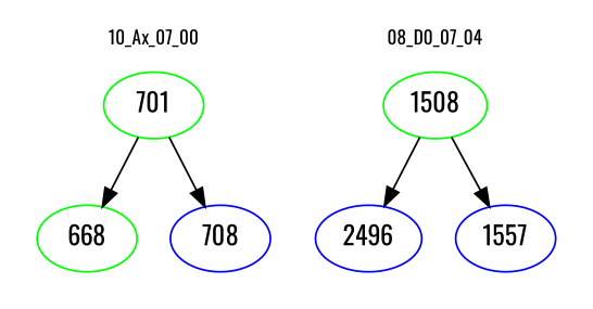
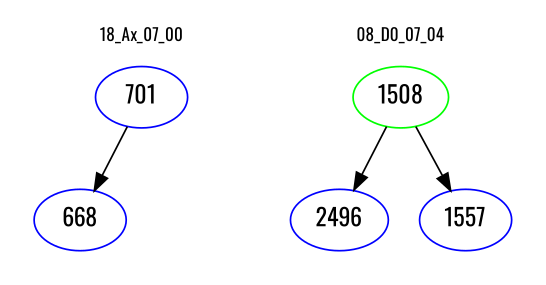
  digraph {
    fontname=Oswald
    node [color=blue fontname=Oswald]
    edge [color=black fontname=Oswald]
-   n1 [color=green label=701]
-   n2 [color=green label=668]
-   n3 [label=708]
+   n1 [label=701]
+   n2 [label=668]
    n4 [color=green label=1508]
    n5 [label=2496]
    n6 [label=1557]
    subgraph cluster_1 {
      color=white
      fontsize=10
-     label="10_Ax_07_00"
+     label="18_Ax_07_00"
      n1
      n2
-     n3
    }
    subgraph cluster_2 {
      color=white
      fontsize=10
      label="08_D0_07_04"
      n4
      n5
      n6
    }
    n1 -> n2
-   n1 -> n3
    n4 -> n5
    n4 -> n6
  }
